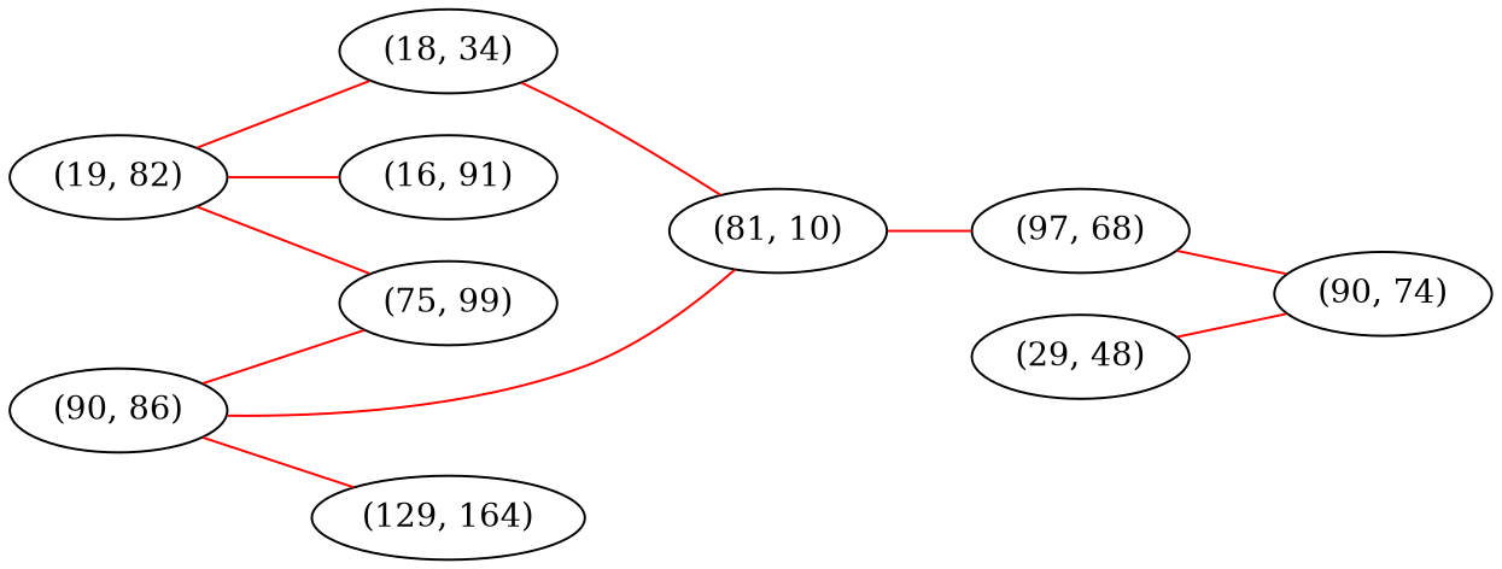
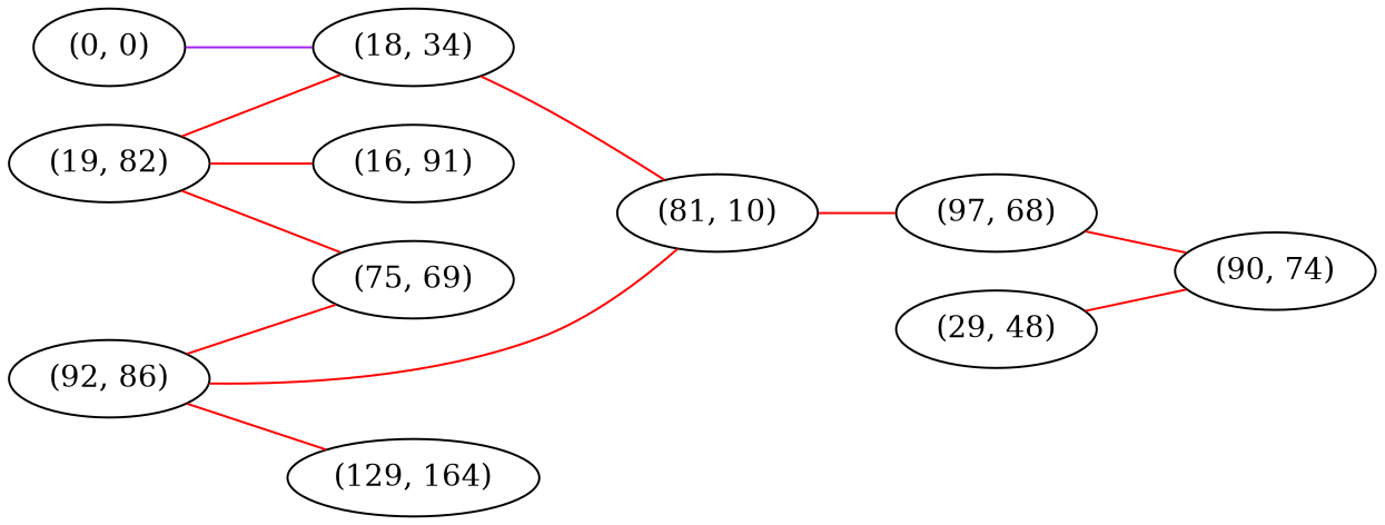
  graph {
    rankdir=LR
    edge [color=red weight=1]
    "(19, 82)"
    "(18, 34)"
-   "(75, 99)"
+   "(75, 99)" [label="(75, 69)"]
    "(16, 91)"
    "(81, 10)"
+   "(0, 0)"
    n7 [label="(29, 48)"]
    "(90, 74)"
    "(97, 68)"
-   "(90, 86)"
+   "(90, 86)" [label="(92, 86)"]
    "(129, 164)"
    "(19, 82)" -- "(18, 34)"
    "(19, 82)" -- "(75, 99)"
    "(19, 82)" -- "(16, 91)"
    "(18, 34)" -- "(81, 10)"
    "(81, 10)" -- "(97, 68)"
+   "(0, 0)" -- "(18, 34)" [color=purple weight=4]
    n7 -- "(90, 74)"
    "(97, 68)" -- "(90, 74)"
    "(90, 86)" -- "(75, 99)"
    "(90, 86)" -- "(81, 10)"
    "(90, 86)" -- "(129, 164)"
  }
